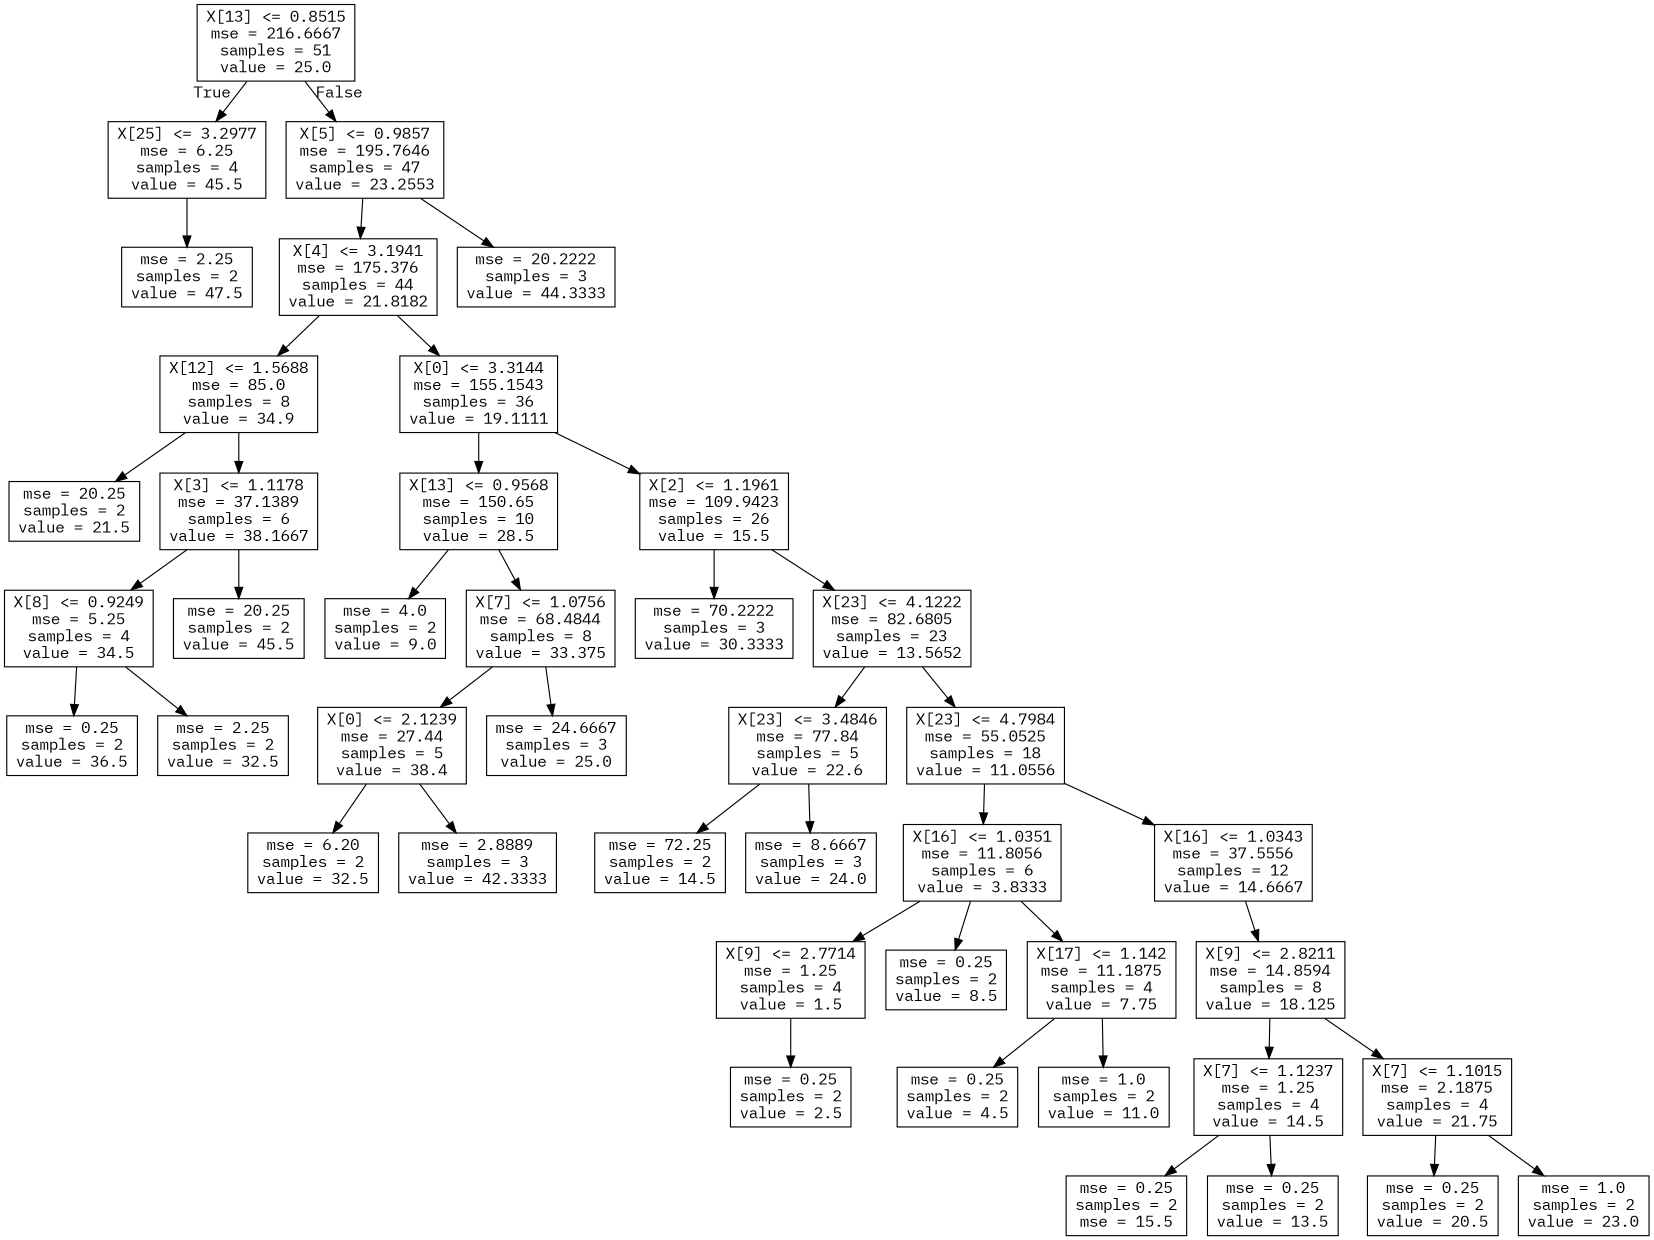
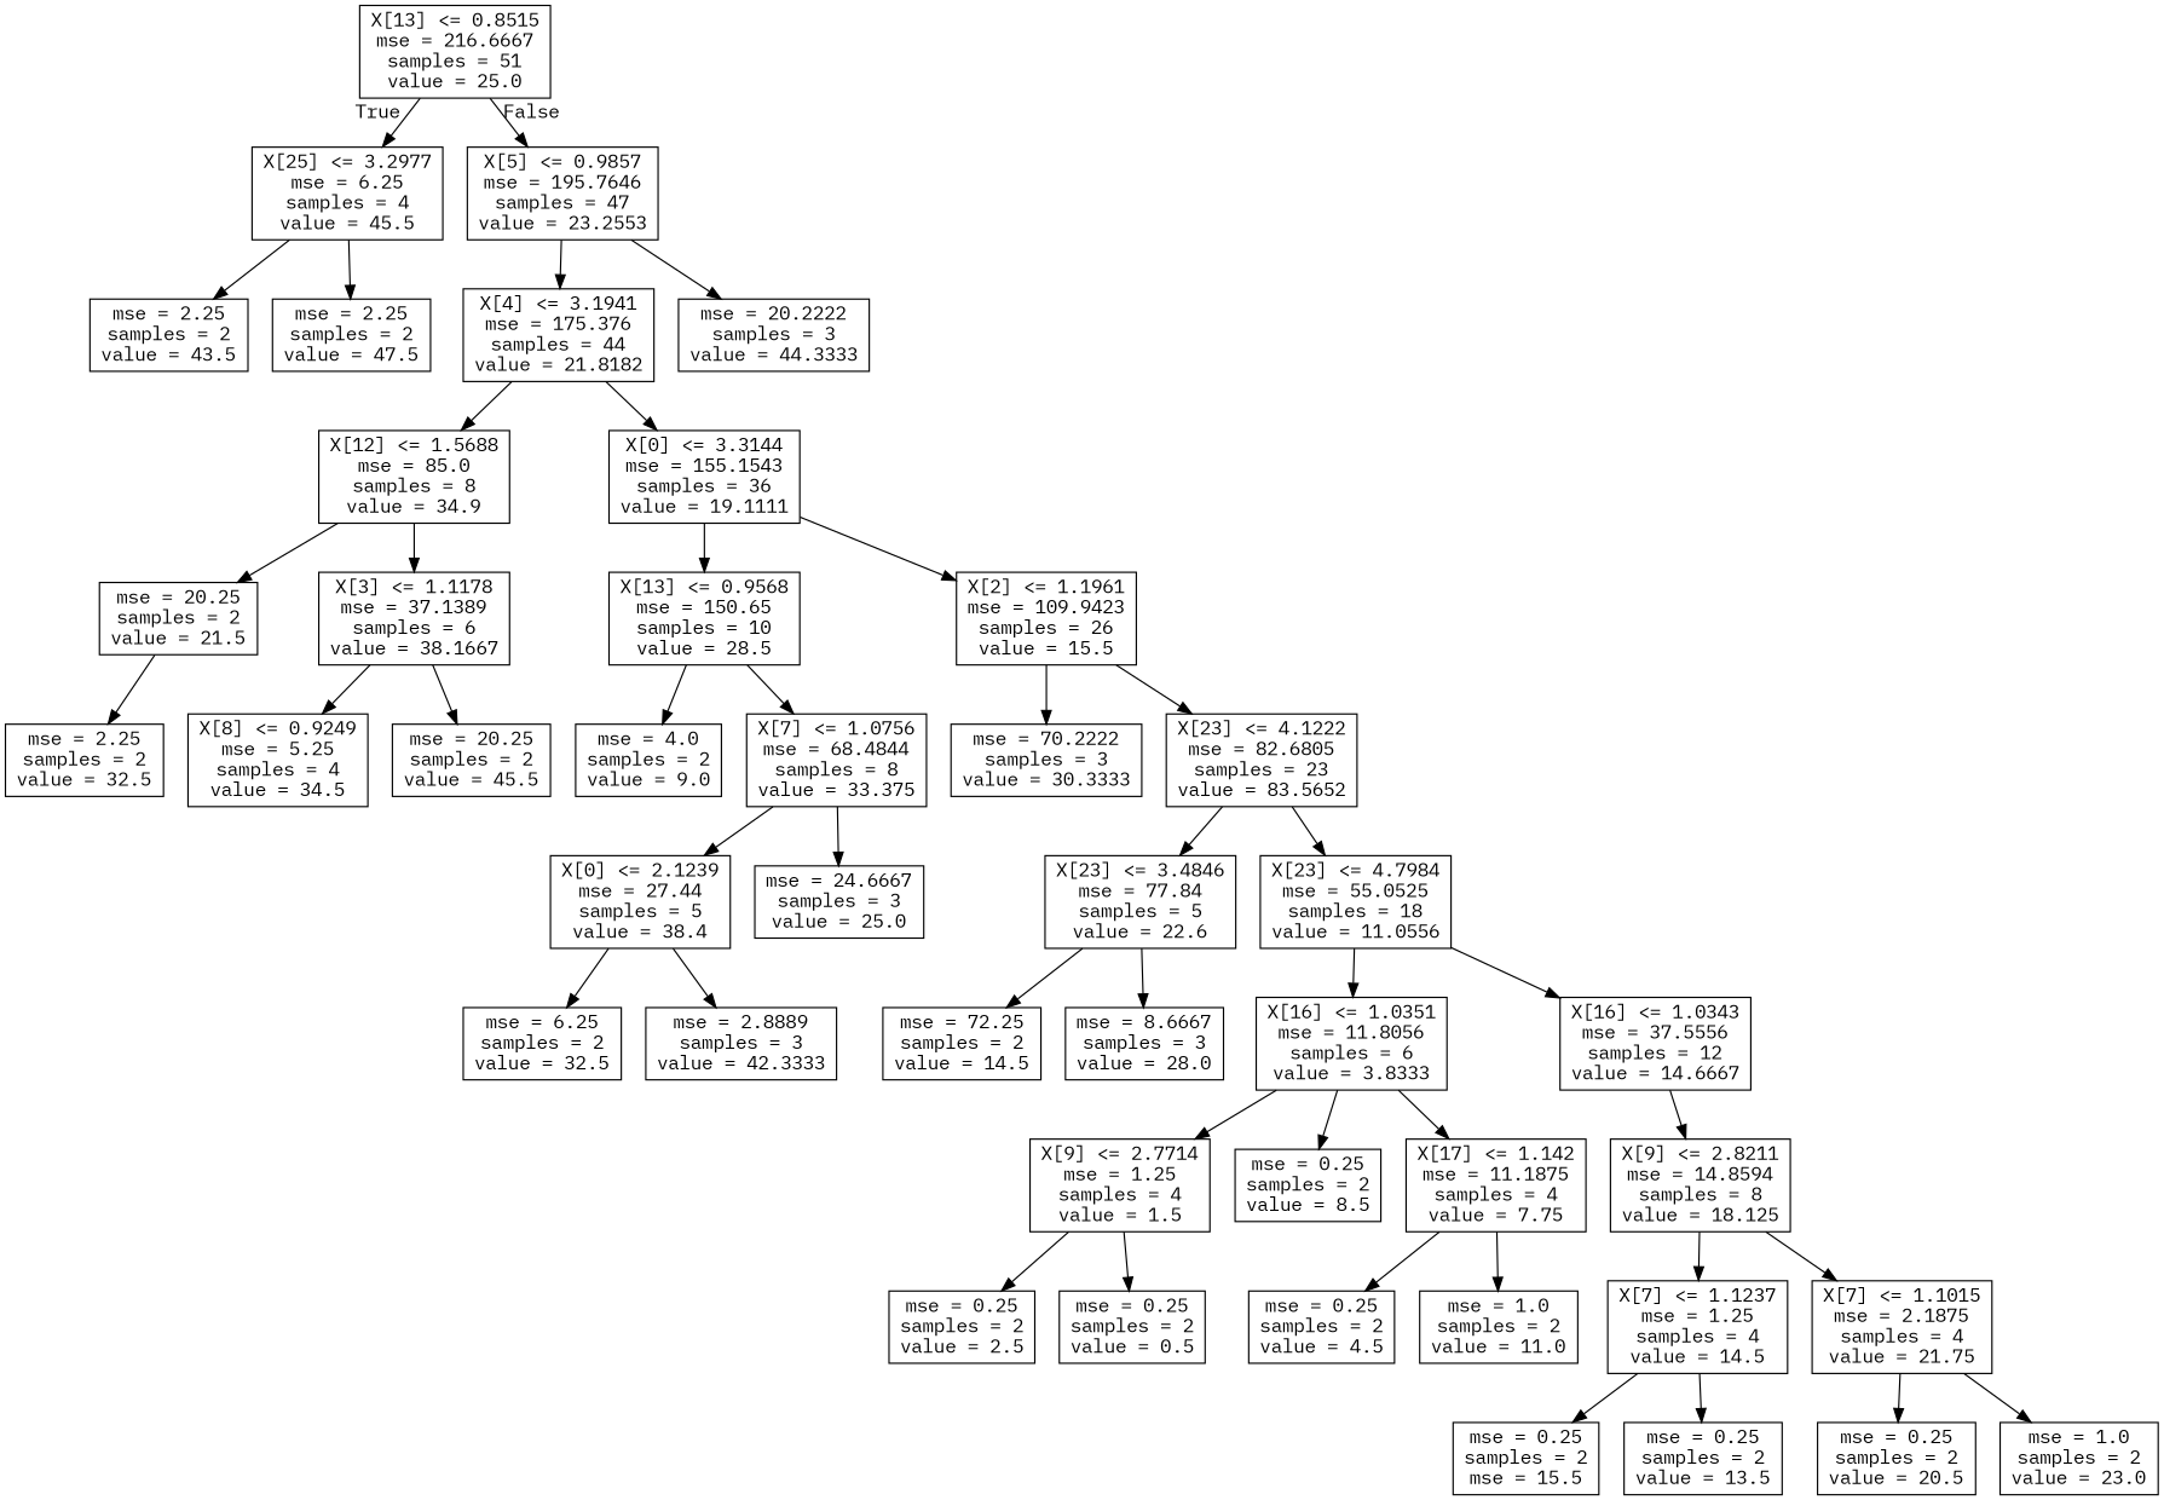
  digraph {
    fontname="IBM Plex Mono"
    node [fontname="IBM Plex Mono" shape=box]
    edge [fontname="IBM Plex Mono"]
    n1 [label="X[13] <= 0.8515\nmse = 216.6667\nsamples = 51\nvalue = 25.0"]
    n2 [label="X[25] <= 3.2977\nmse = 6.25\nsamples = 4\nvalue = 45.5"]
    n3 [label="X[5] <= 0.9857\nmse = 195.7646\nsamples = 47\nvalue = 23.2553"]
+   n4 [label="mse = 2.25\nsamples = 2\nvalue = 43.5"]
    n5 [label="mse = 2.25\nsamples = 2\nvalue = 47.5"]
    n6 [label="X[4] <= 3.1941\nmse = 175.376\nsamples = 44\nvalue = 21.8182"]
    n7 [label="mse = 20.2222\nsamples = 3\nvalue = 44.3333"]
    n8 [label="X[12] <= 1.5688\nmse = 85.0\nsamples = 8\nvalue = 34.9"]
    n9 [label="X[0] <= 3.3144\nmse = 155.1543\nsamples = 36\nvalue = 19.1111"]
    n10 [label="mse = 20.25\nsamples = 2\nvalue = 21.5"]
    n11 [label="X[3] <= 1.1178\nmse = 37.1389\nsamples = 6\nvalue = 38.1667"]
    n12 [label="X[13] <= 0.9568\nmse = 150.65\nsamples = 10\nvalue = 28.5"]
    n13 [label="X[2] <= 1.1961\nmse = 109.9423\nsamples = 26\nvalue = 15.5"]
    n14 [label="X[8] <= 0.9249\nmse = 5.25\nsamples = 4\nvalue = 34.5"]
    n15 [label="mse = 20.25\nsamples = 2\nvalue = 45.5"]
-   n16 [label="mse = 0.25\nsamples = 2\nvalue = 36.5"]
    n17 [label="mse = 2.25\nsamples = 2\nvalue = 32.5"]
    n18 [label="mse = 4.0\nsamples = 2\nvalue = 9.0"]
    n19 [label="X[7] <= 1.0756\nmse = 68.4844\nsamples = 8\nvalue = 33.375"]
    n20 [label="mse = 70.2222\nsamples = 3\nvalue = 30.3333"]
-   n21 [label="X[23] <= 4.1222\nmse = 82.6805\nsamples = 23\nvalue = 13.5652"]
+   n21 [label="X[23] <= 4.1222\nmse = 82.6805\nsamples = 23\nvalue = 83.5652"]
    n22 [label="X[0] <= 2.1239\nmse = 27.44\nsamples = 5\nvalue = 38.4"]
    n23 [label="mse = 24.6667\nsamples = 3\nvalue = 25.0"]
-   n24 [label="mse = 6.20\nsamples = 2\nvalue = 32.5"]
+   n24 [label="mse = 6.25\nsamples = 2\nvalue = 32.5"]
    n25 [label="mse = 2.8889\nsamples = 3\nvalue = 42.3333"]
    n26 [label="X[23] <= 3.4846\nmse = 77.84\nsamples = 5\nvalue = 22.6"]
    n27 [label="X[23] <= 4.7984\nmse = 55.0525\nsamples = 18\nvalue = 11.0556"]
    n28 [label="mse = 72.25\nsamples = 2\nvalue = 14.5"]
-   n29 [label="mse = 8.6667\nsamples = 3\nvalue = 24.0"]
+   n29 [label="mse = 8.6667\nsamples = 3\nvalue = 28.0"]
    n30 [label="X[16] <= 1.0351\nmse = 11.8056\nsamples = 6\nvalue = 3.8333"]
    n31 [label="X[16] <= 1.0343\nmse = 37.5556\nsamples = 12\nvalue = 14.6667"]
    n32 [label="X[9] <= 2.7714\nmse = 1.25\nsamples = 4\nvalue = 1.5"]
    n33 [label="mse = 0.25\nsamples = 2\nvalue = 8.5"]
    n34 [label="X[17] <= 1.142\nmse = 11.1875\nsamples = 4\nvalue = 7.75"]
    n35 [label="X[9] <= 2.8211\nmse = 14.8594\nsamples = 8\nvalue = 18.125"]
    n36 [label="mse = 0.25\nsamples = 2\nvalue = 2.5"]
+   n37 [label="mse = 0.25\nsamples = 2\nvalue = 0.5"]
    n38 [label="X[7] <= 1.1237\nmse = 1.25\nsamples = 4\nvalue = 14.5"]
    n39 [label="X[7] <= 1.1015\nmse = 2.1875\nsamples = 4\nvalue = 21.75"]
    n40 [label="mse = 0.25\nsamples = 2\nvalue = 4.5"]
    n41 [label="mse = 1.0\nsamples = 2\nvalue = 11.0"]
    n42 [label="mse = 0.25\nsamples = 2\nmse = 15.5"]
    n43 [label="mse = 0.25\nsamples = 2\nvalue = 13.5"]
    n44 [label="mse = 0.25\nsamples = 2\nvalue = 20.5"]
    n45 [label="mse = 1.0\nsamples = 2\nvalue = 23.0"]
    n1 -> n2 [headlabel=True labelangle=45 labeldistance=2.5]
    n1 -> n3 [headlabel=False labelangle=-45 labeldistance=2.5]
+   n2 -> n4
    n2 -> n5
    n3 -> n6
    n3 -> n7
    n6 -> n8
    n6 -> n9
    n8 -> n10
    n8 -> n11
    n9 -> n12
    n9 -> n13
    n11 -> n14
    n11 -> n15
    n12 -> n18
    n12 -> n19
    n13 -> n20
    n13 -> n21
-   n14 -> n16
-   n14 -> n17
+   n10 -> n17
    n19 -> n22
    n19 -> n23
    n21 -> n26
    n21 -> n27
    n22 -> n24
    n22 -> n25
    n26 -> n28
    n26 -> n29
    n27 -> n30
    n27 -> n31
    n30 -> n32
    n30 -> n33
    n30 -> n34
    n31 -> n35
    n32 -> n36
+   n32 -> n37
    n34 -> n40
    n34 -> n41
    n35 -> n38
    n35 -> n39
    n38 -> n42
    n38 -> n43
    n39 -> n44
    n39 -> n45
  }
